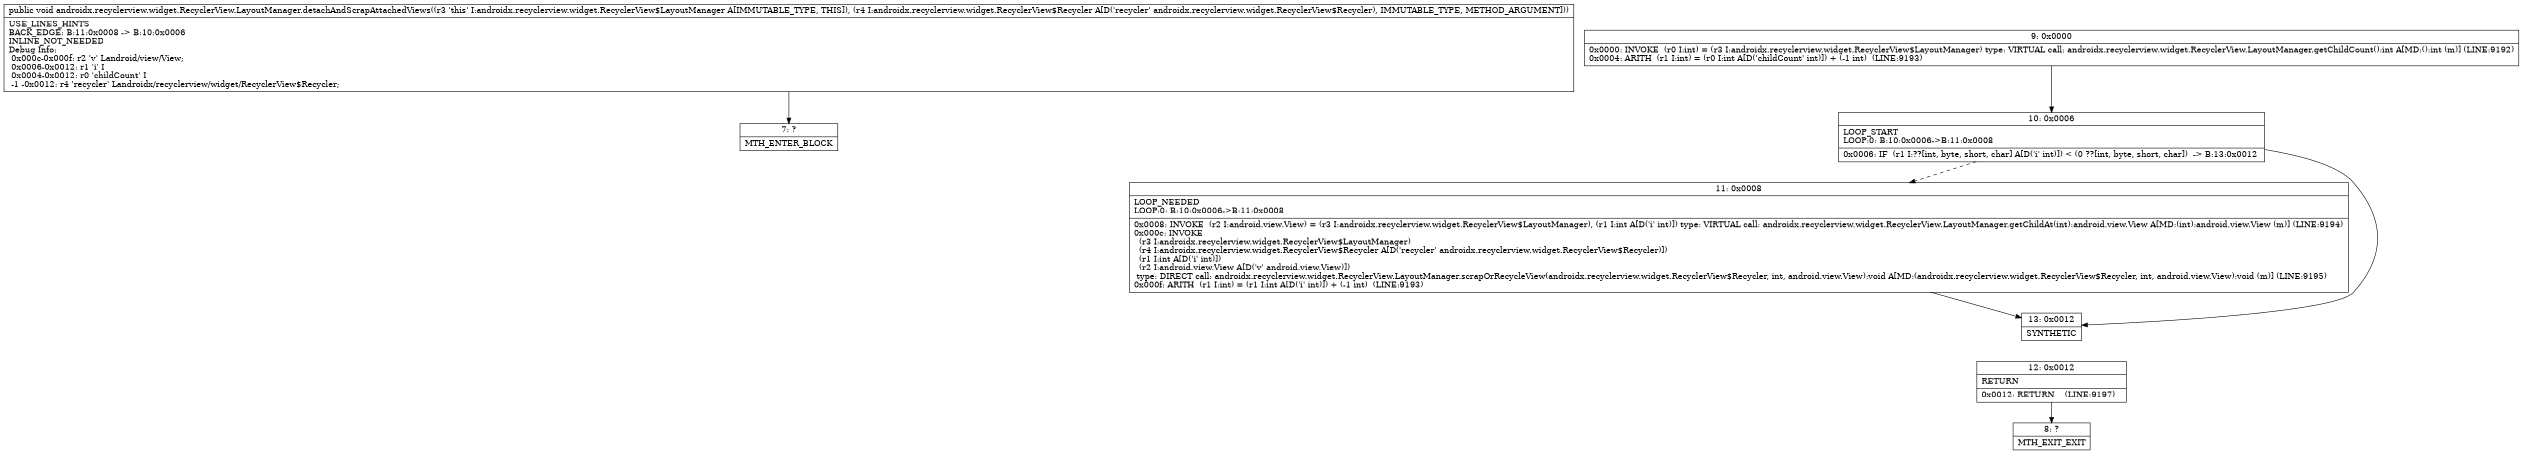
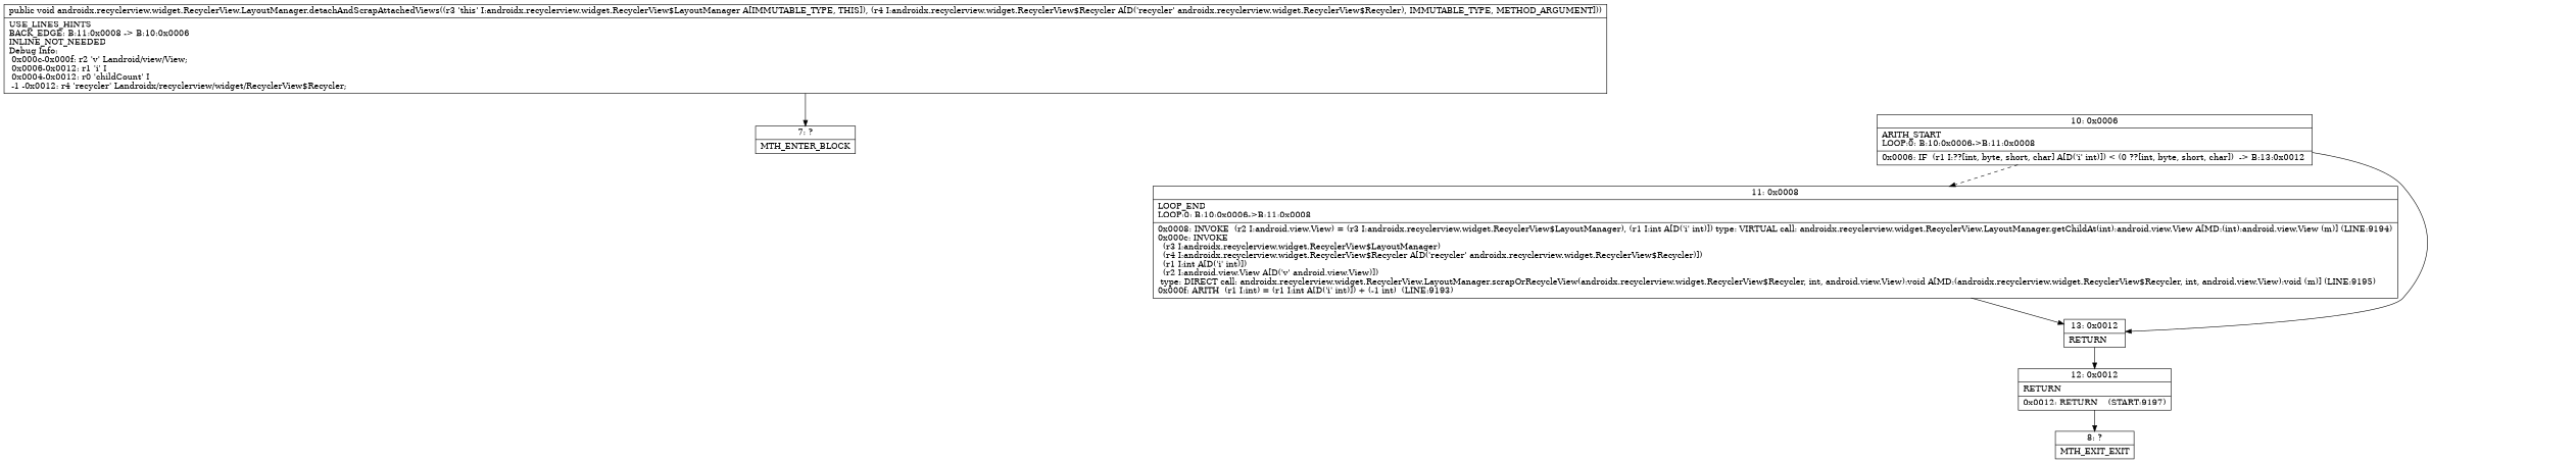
  digraph {
    node [shape=record]
    n1 [label="{7\:\ ?|MTH_ENTER_BLOCK\l}"]
-   n2 [label="{9\:\ 0x0000|0x0000: INVOKE  (r0 I:int) = (r3 I:androidx.recyclerview.widget.RecyclerView$LayoutManager) type: VIRTUAL call: androidx.recyclerview.widget.RecyclerView.LayoutManager.getChildCount():int A[MD:():int (m)] (LINE:9192)\l0x0004: ARITH  (r1 I:int) = (r0 I:int A[D('childCount' int)]) + (\-1 int)  (LINE:9193)\l}"]
-   n3 [label="{10\:\ 0x0006|LOOP_START\lLOOP:0: B:10:0x0006\-\>B:11:0x0008\l|0x0006: IF  (r1 I:??[int, byte, short, char] A[D('i' int)]) \< (0 ??[int, byte, short, char])  \-\> B:13:0x0012 \l}"]
-   n4 [label="{11\:\ 0x0008|LOOP_NEEDED\lLOOP:0: B:10:0x0006\-\>B:11:0x0008\l|0x0008: INVOKE  (r2 I:android.view.View) = (r3 I:androidx.recyclerview.widget.RecyclerView$LayoutManager), (r1 I:int A[D('i' int)]) type: VIRTUAL call: androidx.recyclerview.widget.RecyclerView.LayoutManager.getChildAt(int):android.view.View A[MD:(int):android.view.View (m)] (LINE:9194)\l0x000c: INVOKE  \l  (r3 I:androidx.recyclerview.widget.RecyclerView$LayoutManager)\l  (r4 I:androidx.recyclerview.widget.RecyclerView$Recycler A[D('recycler' androidx.recyclerview.widget.RecyclerView$Recycler)])\l  (r1 I:int A[D('i' int)])\l  (r2 I:android.view.View A[D('v' android.view.View)])\l type: DIRECT call: androidx.recyclerview.widget.RecyclerView.LayoutManager.scrapOrRecycleView(androidx.recyclerview.widget.RecyclerView$Recycler, int, android.view.View):void A[MD:(androidx.recyclerview.widget.RecyclerView$Recycler, int, android.view.View):void (m)] (LINE:9195)\l0x000f: ARITH  (r1 I:int) = (r1 I:int A[D('i' int)]) + (\-1 int)  (LINE:9193)\l}"]
-   n5 [label="{13\:\ 0x0012|SYNTHETIC\l}"]
-   n6 [label="{12\:\ 0x0012|RETURN\l|0x0012: RETURN    (LINE:9197)\l}"]
+   n3 [label="{10\:\ 0x0006|ARITH_START\lLOOP:0: B:10:0x0006\-\>B:11:0x0008\l|0x0006: IF  (r1 I:??[int, byte, short, char] A[D('i' int)]) \< (0 ??[int, byte, short, char])  \-\> B:13:0x0012 \l}"]
+   n4 [label="{11\:\ 0x0008|LOOP_END\lLOOP:0: B:10:0x0006\-\>B:11:0x0008\l|0x0008: INVOKE  (r2 I:android.view.View) = (r3 I:androidx.recyclerview.widget.RecyclerView$LayoutManager), (r1 I:int A[D('i' int)]) type: VIRTUAL call: androidx.recyclerview.widget.RecyclerView.LayoutManager.getChildAt(int):android.view.View A[MD:(int):android.view.View (m)] (LINE:9194)\l0x000c: INVOKE  \l  (r3 I:androidx.recyclerview.widget.RecyclerView$LayoutManager)\l  (r4 I:androidx.recyclerview.widget.RecyclerView$Recycler A[D('recycler' androidx.recyclerview.widget.RecyclerView$Recycler)])\l  (r1 I:int A[D('i' int)])\l  (r2 I:android.view.View A[D('v' android.view.View)])\l type: DIRECT call: androidx.recyclerview.widget.RecyclerView.LayoutManager.scrapOrRecycleView(androidx.recyclerview.widget.RecyclerView$Recycler, int, android.view.View):void A[MD:(androidx.recyclerview.widget.RecyclerView$Recycler, int, android.view.View):void (m)] (LINE:9195)\l0x000f: ARITH  (r1 I:int) = (r1 I:int A[D('i' int)]) + (\-1 int)  (LINE:9193)\l}"]
+   n5 [label="{13\:\ 0x0012|RETURN\l}"]
+   n6 [label="{12\:\ 0x0012|RETURN\l|0x0012: RETURN    (START:9197)\l}"]
    n7 [label="{8\:\ ?|MTH_EXIT_EXIT\l}"]
    n8 [label="{public void androidx.recyclerview.widget.RecyclerView.LayoutManager.detachAndScrapAttachedViews((r3 'this' I:androidx.recyclerview.widget.RecyclerView$LayoutManager A[IMMUTABLE_TYPE, THIS]), (r4 I:androidx.recyclerview.widget.RecyclerView$Recycler A[D('recycler' androidx.recyclerview.widget.RecyclerView$Recycler), IMMUTABLE_TYPE, METHOD_ARGUMENT]))  | USE_LINES_HINTS\lBACK_EDGE: B:11:0x0008 \-\> B:10:0x0006\lINLINE_NOT_NEEDED\lDebug Info:\l  0x000c\-0x000f: r2 'v' Landroid\/view\/View;\l  0x0006\-0x0012: r1 'i' I\l  0x0004\-0x0012: r0 'childCount' I\l  \-1 \-0x0012: r4 'recycler' Landroidx\/recyclerview\/widget\/RecyclerView$Recycler;\l}"]
-   n2 -> n3
    n3 -> n4 [style=dashed]
    n3 -> n5
    n4 -> n5
+   n5 -> n6
    n6 -> n7
    n8 -> n1
  }
